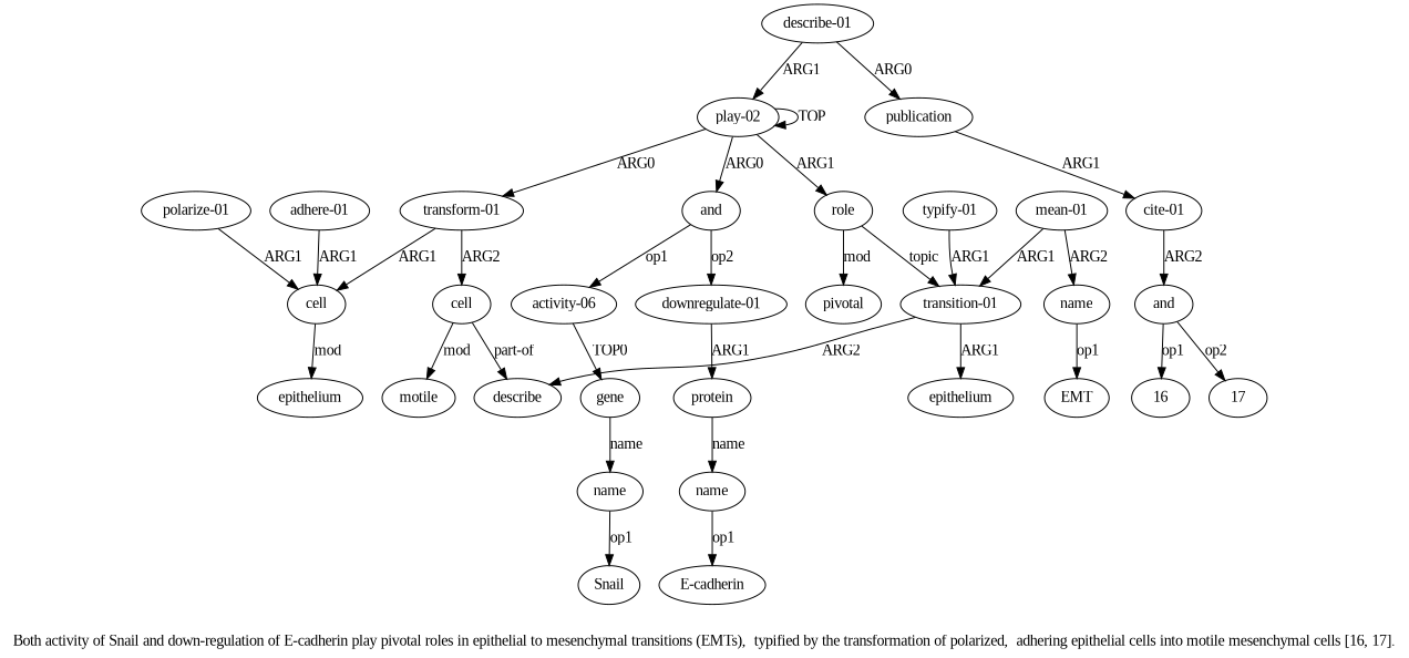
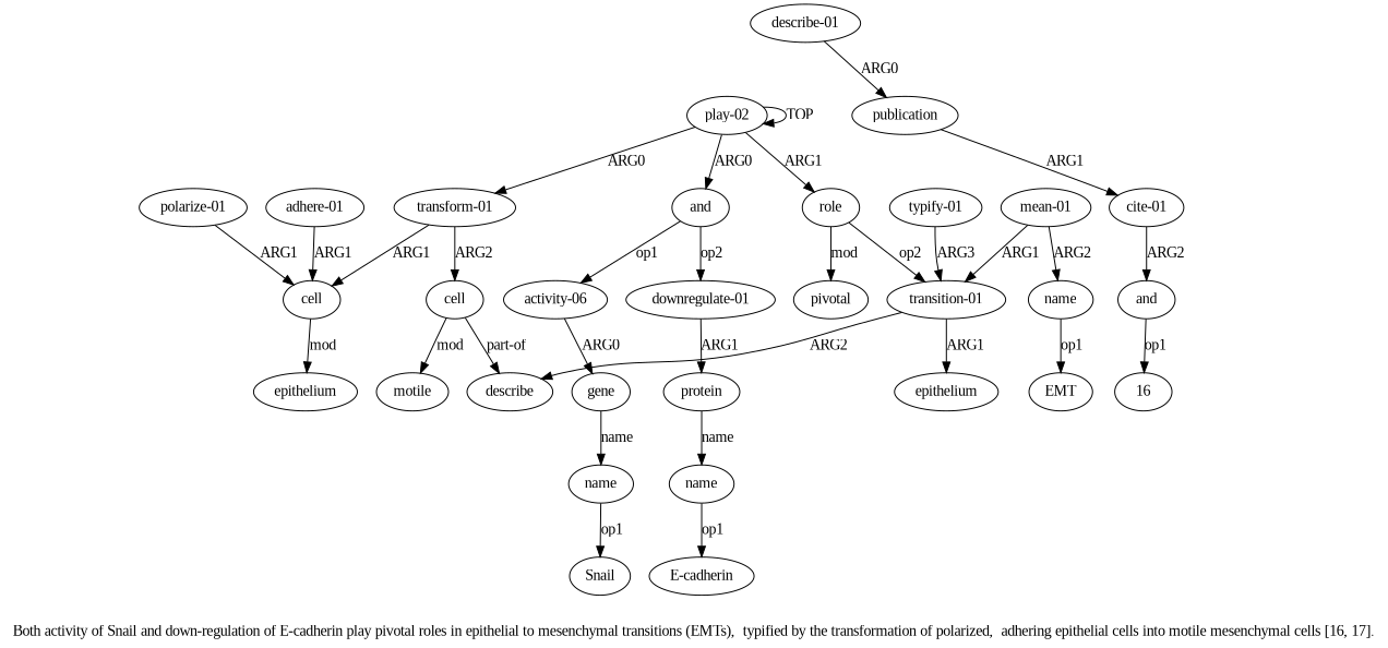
  digraph {
    fontname="Liberation Serif"
    label="Both activity of Snail and down-regulation of E-cadherin play pivotal roles in epithelial to mesenchymal transitions (EMTs),  typified by the transformation of polarized,  adhering epithelial cells into motile mesenchymal cells [16, 17]."
    node [color=black fontname="Liberation Serif" gold_ind=-1 gold_label=name test_ind=-1 test_label=name]
    edge [color=black fontname="Liberation Serif" gold_label=ARG1 test_label=ARG1]
    n1 [gold_ind=20 gold_label="adhere-01" label="adhere-01" test_ind=20 test_label="adhere-01"]
    n2 [gold_ind=17 gold_label=cell label=cell test_ind=17 test_label=cell]
    n3 [gold_ind=18 gold_label=epithelium label=epithelium test_ind=18 test_label=epithelium]
    n4 [gold_ind=21 gold_label=cell label=cell test_ind=21 test_label=cell]
    n5 [gold_ind=22 gold_label=motile label=motile test_ind=22 test_label=motile]
    n6 [gold_ind=12 gold_label=mesenchyme label=describe test_ind=12 test_label=mesenchyme]
    n7 [gold_ind=23 gold_label="describe-01" label="describe-01" test_ind=23 test_label="describe-01"]
    n8 [gold_ind=24 gold_label=publication label=publication test_ind=24 test_label=publication]
    n9 [gold_ind=0 gold_label="play-02" label="play-02" test_ind=0 test_label="play-02"]
    n10 [gold_ind=25 gold_label="cite-01" label="cite-01" test_ind=25 test_label="cite-01"]
    n11 [gold_ind=1 gold_label=and label=and test_ind=1 test_label=and]
    n12 [gold_ind=8 gold_label=role label=role test_ind=8 test_label=role]
    n13 [gold_ind=16 gold_label="transform-01" label="transform-01" test_ind=16 test_label="transform-01"]
    n14 [gold_ind=2 gold_label="activity-06" label="activity-06" test_ind=2 test_label="activity-06"]
    n15 [gold_ind=5 gold_label="downregulate-01" label="downregulate-01" test_ind=5 test_label="downregulate-01"]
    n16 [gold_ind=10 gold_label="transition-01" label="transition-01" test_ind=10 test_label="transition-01"]
    n17 [gold_ind=9 gold_label=pivotal label=pivotal test_ind=9 test_label=pivotal]
    n18 [gold_ind=26 gold_label=and label=and test_ind=26 test_label=and]
    n19 [gold_label=16 label=16 test_label=16]
-   n20 [gold_label=17 label=17 test_label=17]
    n21 [gold_ind=15 gold_label="typify-01" label="typify-01" test_ind=15 test_label="typify-01"]
    n22 [gold_ind=11 gold_label=epithelium label=epithelium test_ind=11 test_label=epithelium]
    n23 [gold_ind=14 label=name test_ind=14]
    n24 [gold_label=EMT label=EMT test_label=EMT]
    n25 [gold_ind=13 gold_label="mean-01" label="mean-01" test_ind=13 test_label="mean-01"]
    n26 [gold_label=Snail label=Snail test_label=Snail]
    n27 [gold_ind=19 gold_label="polarize-01" label="polarize-01" test_ind=19 test_label="polarize-01"]
    n28 [gold_ind=3 gold_label=gene label=gene test_ind=3 test_label=gene]
    n29 [gold_ind=6 gold_label=protein label=protein test_ind=6 test_label=protein]
    n30 [gold_ind=4 label=name test_ind=4]
    n31 [gold_ind=7 label=name test_ind=7]
    n32 [gold_label="E-cadherin" label="E-cadherin" test_label="E-cadherin"]
    n1 -> n2 [label=ARG1]
    n2 -> n3 [gold_label=mod label=mod test_label=mod]
    n4 -> n5 [gold_label=mod label=mod test_label=mod]
    n4 -> n6 [gold_label="part-of" label="part-of" test_label="part-of"]
    n7 -> n8 [gold_label=ARG0 label=ARG0 test_label=ARG0]
-   n7 -> n9 [label=ARG1]
    n8 -> n10 [label=ARG1]
    n9 -> n9 [gold_label=TOP label=TOP test_label=TOP]
    n9 -> n11 [gold_label=ARG0 label=ARG0 test_label=ARG0]
    n9 -> n12 [label=ARG1]
    n9 -> n13 [gold_label=ARG0 label=ARG0 test_label=ARG0]
    n10 -> n18 [gold_label=ARG2 label=ARG2 test_label=ARG2]
    n11 -> n14 [gold_label=op1 label=op1 test_label=op1]
    n11 -> n15 [gold_label=op2 label=op2 test_label=op2]
-   n12 -> n16 [gold_label=topic label=topic test_label=topic]
+   n12 -> n16 [gold_label=topic label=op2 test_label=topic]
    n12 -> n17 [gold_label=mod label=mod test_label=mod]
    n13 -> n2 [label=ARG1]
    n13 -> n4 [gold_label=ARG2 label=ARG2 test_label=ARG2]
-   n14 -> n28 [gold_label=ARG0 label=TOP0 test_label=ARG0]
+   n14 -> n28 [gold_label=ARG0 label=ARG0 test_label=ARG0]
    n15 -> n29 [label=ARG1]
    n16 -> n6 [gold_label=ARG2 label=ARG2 test_label=ARG2]
    n16 -> n22 [label=ARG1]
    n18 -> n19 [gold_label=op1 label=op1 test_label=op1]
-   n18 -> n20 [gold_label=op2 label=op2 test_label=op2]
-   n21 -> n16 [label=ARG1]
+   n21 -> n16 [label=ARG3]
    n23 -> n24 [gold_label=op1 label=op1 test_label=op1]
    n25 -> n16 [label=ARG1]
    n25 -> n23 [gold_label=ARG2 label=ARG2 test_label=ARG2]
    n27 -> n2 [label=ARG1]
    n28 -> n30 [gold_label=name label=name test_label=name]
    n29 -> n31 [gold_label=name label=name test_label=name]
    n30 -> n26 [gold_label=op1 label=op1 test_label=op1]
    n31 -> n32 [gold_label=op1 label=op1 test_label=op1]
  }
